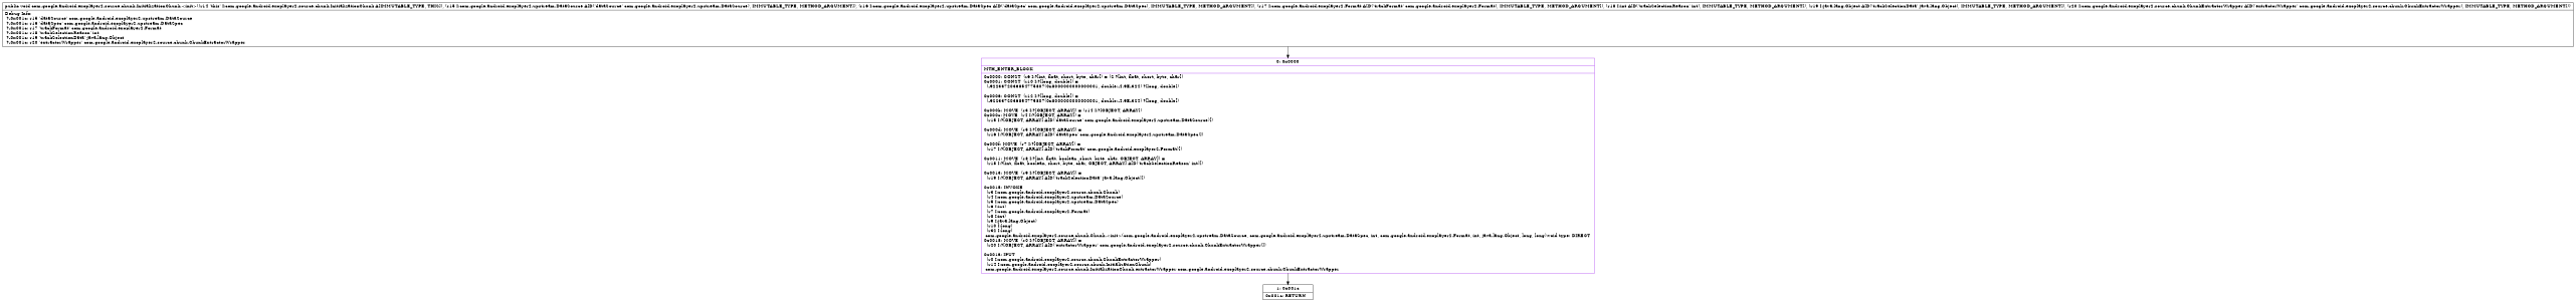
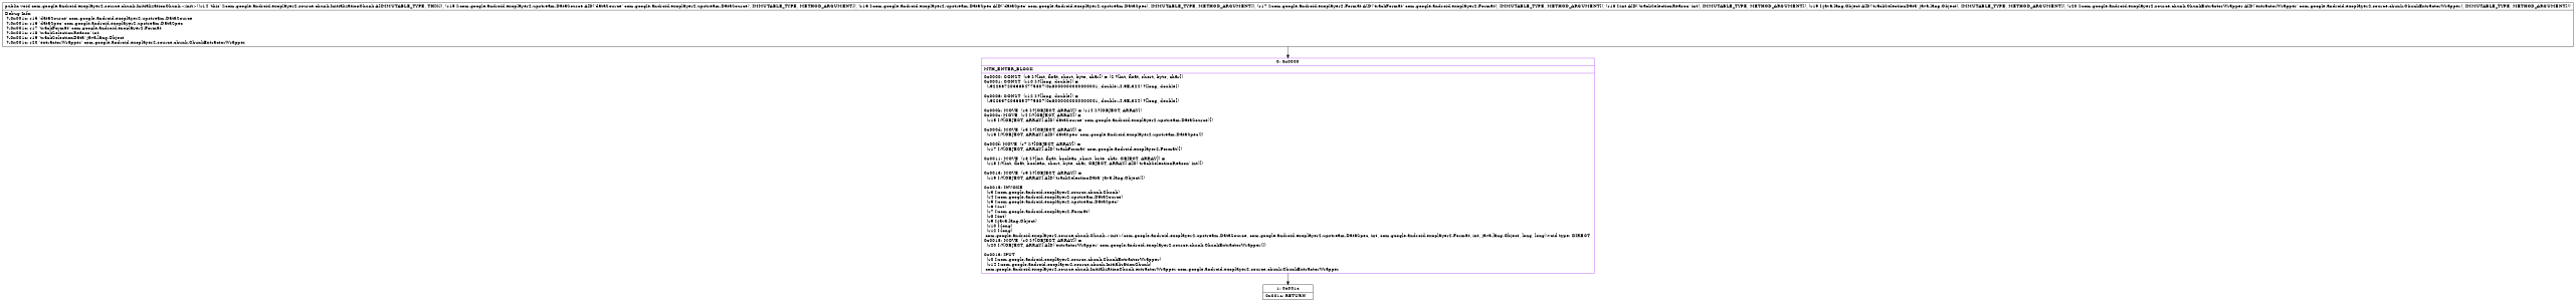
  digraph {
    node [shape=record color=black]
-   n1 [label="{0\:\ 0x0000|MTH_ENTER_BLOCK\l|0x0000: CONST  (r6 I:?[int, float, short, byte, char]) = (2 ?[int, float, short, byte, char]) \l0x0001: CONST  (r10 I:?[long, double]) = \l  (\-9223372036854775807(0x8000000000000001, double:\-4.9E\-324) ?[long, double])\l \l0x0006: CONST  (r12 I:?[long, double]) = \l  (\-9223372036854775807(0x8000000000000001, double:\-4.9E\-324) ?[long, double])\l \l0x000b: MOVE  (r3 I:?[OBJECT, ARRAY]) = (r14 I:?[OBJECT, ARRAY]) \l0x000c: MOVE  (r4 I:?[OBJECT, ARRAY]) = \l  (r15 I:?[OBJECT, ARRAY] A[D('dataSource' com.google.android.exoplayer2.upstream.DataSource)])\l \l0x000d: MOVE  (r5 I:?[OBJECT, ARRAY]) = \l  (r16 I:?[OBJECT, ARRAY] A[D('dataSpec' com.google.android.exoplayer2.upstream.DataSpec)])\l \l0x000f: MOVE  (r7 I:?[OBJECT, ARRAY]) = \l  (r17 I:?[OBJECT, ARRAY] A[D('trackFormat' com.google.android.exoplayer2.Format)])\l \l0x0011: MOVE  (r8 I:?[int, float, boolean, short, byte, char, OBJECT, ARRAY]) = \l  (r18 I:?[int, float, boolean, short, byte, char, OBJECT, ARRAY] A[D('trackSelectionReason' int)])\l \l0x0013: MOVE  (r9 I:?[OBJECT, ARRAY]) = \l  (r19 I:?[OBJECT, ARRAY] A[D('trackSelectionData' java.lang.Object)])\l \l0x0015: INVOKE  \l  (r3 I:com.google.android.exoplayer2.source.chunk.Chunk)\l  (r4 I:com.google.android.exoplayer2.upstream.DataSource)\l  (r5 I:com.google.android.exoplayer2.upstream.DataSpec)\l  (r6 I:int)\l  (r7 I:com.google.android.exoplayer2.Format)\l  (r8 I:int)\l  (r9 I:java.lang.Object)\l  (r10 I:long)\l  (r32 I:long)\l com.google.android.exoplayer2.source.chunk.Chunk.\<init\>(com.google.android.exoplayer2.upstream.DataSource, com.google.android.exoplayer2.upstream.DataSpec, int, com.google.android.exoplayer2.Format, int, java.lang.Object, long, long):void type: DIRECT \l0x0018: MOVE  (r0 I:?[OBJECT, ARRAY]) = \l  (r20 I:?[OBJECT, ARRAY] A[D('extractorWrapper' com.google.android.exoplayer2.source.chunk.ChunkExtractorWrapper)])\l \l0x001a: IPUT  \l  (r0 I:com.google.android.exoplayer2.source.chunk.ChunkExtractorWrapper)\l  (r14 I:com.google.android.exoplayer2.source.chunk.InitializationChunk)\l com.google.android.exoplayer2.source.chunk.InitializationChunk.extractorWrapper com.google.android.exoplayer2.source.chunk.ChunkExtractorWrapper \l}" color=purple]
+   n1 [label="{0\:\ 0x0000|MTH_ENTER_BLOCK\l|0x0000: CONST  (r6 I:?[int, float, short, byte, char]) = (2 ?[int, float, short, byte, char]) \l0x0001: CONST  (r10 I:?[long, double]) = \l  (\-9223372036854775807(0x8000000000000001, double:\-4.9E\-324) ?[long, double])\l \l0x0006: CONST  (r12 I:?[long, double]) = \l  (\-9223372036854775807(0x8000000000000001, double:\-4.9E\-324) ?[long, double])\l \l0x000b: MOVE  (r3 I:?[OBJECT, ARRAY]) = (r14 I:?[OBJECT, ARRAY]) \l0x000c: MOVE  (r4 I:?[OBJECT, ARRAY]) = \l  (r15 I:?[OBJECT, ARRAY] A[D('dataSource' com.google.android.exoplayer2.upstream.DataSource)])\l \l0x000d: MOVE  (r5 I:?[OBJECT, ARRAY]) = \l  (r16 I:?[OBJECT, ARRAY] A[D('dataSpec' com.google.android.exoplayer2.upstream.DataSpec)])\l \l0x000f: MOVE  (r7 I:?[OBJECT, ARRAY]) = \l  (r17 I:?[OBJECT, ARRAY] A[D('trackFormat' com.google.android.exoplayer2.Format)])\l \l0x0011: MOVE  (r8 I:?[int, float, boolean, short, byte, char, OBJECT, ARRAY]) = \l  (r18 I:?[int, float, boolean, short, byte, char, OBJECT, ARRAY] A[D('trackSelectionReason' int)])\l \l0x0013: MOVE  (r9 I:?[OBJECT, ARRAY]) = \l  (r19 I:?[OBJECT, ARRAY] A[D('trackSelectionData' java.lang.Object)])\l \l0x0015: INVOKE  \l  (r3 I:com.google.android.exoplayer2.source.chunk.Chunk)\l  (r4 I:com.google.android.exoplayer2.upstream.DataSource)\l  (r5 I:com.google.android.exoplayer2.upstream.DataSpec)\l  (r6 I:int)\l  (r7 I:com.google.android.exoplayer2.Format)\l  (r8 I:int)\l  (r9 I:java.lang.Object)\l  (r10 I:long)\l  (r12 I:long)\l com.google.android.exoplayer2.source.chunk.Chunk.\<init\>(com.google.android.exoplayer2.upstream.DataSource, com.google.android.exoplayer2.upstream.DataSpec, int, com.google.android.exoplayer2.Format, int, java.lang.Object, long, long):void type: DIRECT \l0x0018: MOVE  (r0 I:?[OBJECT, ARRAY]) = \l  (r20 I:?[OBJECT, ARRAY] A[D('extractorWrapper' com.google.android.exoplayer2.source.chunk.ChunkExtractorWrapper)])\l \l0x001a: IPUT  \l  (r0 I:com.google.android.exoplayer2.source.chunk.ChunkExtractorWrapper)\l  (r14 I:com.google.android.exoplayer2.source.chunk.InitializationChunk)\l com.google.android.exoplayer2.source.chunk.InitializationChunk.extractorWrapper com.google.android.exoplayer2.source.chunk.ChunkExtractorWrapper \l}" color=purple]
    n2 [label="{1\:\ 0x001c|0x001c: RETURN   \l}"]
    n3 [label="{public void com.google.android.exoplayer2.source.chunk.InitializationChunk.\<init\>((r14 'this' I:com.google.android.exoplayer2.source.chunk.InitializationChunk A[IMMUTABLE_TYPE, THIS]), (r15 I:com.google.android.exoplayer2.upstream.DataSource A[D('dataSource' com.google.android.exoplayer2.upstream.DataSource), IMMUTABLE_TYPE, METHOD_ARGUMENT]), (r16 I:com.google.android.exoplayer2.upstream.DataSpec A[D('dataSpec' com.google.android.exoplayer2.upstream.DataSpec), IMMUTABLE_TYPE, METHOD_ARGUMENT]), (r17 I:com.google.android.exoplayer2.Format A[D('trackFormat' com.google.android.exoplayer2.Format), IMMUTABLE_TYPE, METHOD_ARGUMENT]), (r18 I:int A[D('trackSelectionReason' int), IMMUTABLE_TYPE, METHOD_ARGUMENT]), (r19 I:java.lang.Object A[D('trackSelectionData' java.lang.Object), IMMUTABLE_TYPE, METHOD_ARGUMENT]), (r20 I:com.google.android.exoplayer2.source.chunk.ChunkExtractorWrapper A[D('extractorWrapper' com.google.android.exoplayer2.source.chunk.ChunkExtractorWrapper), IMMUTABLE_TYPE, METHOD_ARGUMENT]))  | Debug Info:\l  ?\-0x001c: r15 'dataSource' com.google.android.exoplayer2.upstream.DataSource\l  ?\-0x001c: r16 'dataSpec' com.google.android.exoplayer2.upstream.DataSpec\l  ?\-0x001c: r17 'trackFormat' com.google.android.exoplayer2.Format\l  ?\-0x001c: r18 'trackSelectionReason' int\l  ?\-0x001c: r19 'trackSelectionData' java.lang.Object\l  ?\-0x001c: r20 'extractorWrapper' com.google.android.exoplayer2.source.chunk.ChunkExtractorWrapper\l}"]
    n1 -> n2
    n3 -> n1
  }
